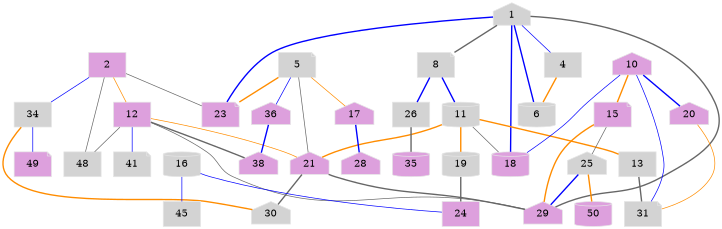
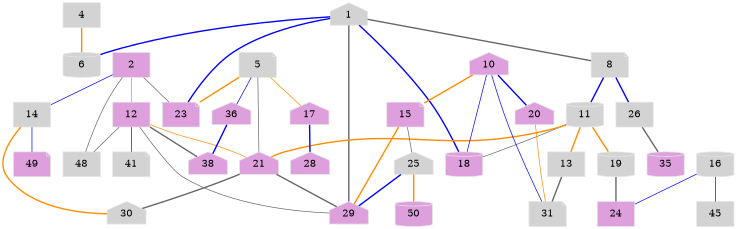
  graph {
    node [color=gray90 fillcolor=lightgrey shape=house style=filled]
    edge [color=blue style=bold weight=1.0]
    4 [shape=box]
    1
    6 [shape=cylinder]
    8 [shape=note]
    18 [fillcolor=plum shape=cylinder]
    23 [fillcolor=plum shape=note]
    29 [fillcolor=plum]
    11 [shape=cylinder]
    26 [shape=box]
    35 [fillcolor=plum shape=cylinder]
    2 [fillcolor=plum shape=box]
    12 [fillcolor=plum shape=box]
-   14 [shape=box label=34]
+   14 [shape=box]
    48 [shape=box]
    21 [fillcolor=plum]
    38 [fillcolor=plum]
    41 [shape=note]
    30
    49 [fillcolor=plum shape=note]
    5 [shape=note]
    17 [fillcolor=plum]
    36 [fillcolor=plum]
    28 [fillcolor=plum]
    13 [shape=box]
    19 [shape=cylinder]
    10 [fillcolor=plum]
    15 [fillcolor=plum shape=note]
    20 [fillcolor=plum]
    31 [shape=note]
    25
    24 [fillcolor=plum shape=box]
    50 [fillcolor=plum shape=cylinder]
    16 [shape=cylinder]
    45 [shape=box]
    4 -- 6 [color=darkorange weight=2.0]
-   1 -- 4 [style=solid]
    1 -- 6
    1 -- 8 [color=gray40]
    1 -- 18
    1 -- 23
    1 -- 29 [color=gray40]
    8 -- 11
    8 -- 26 [weight=2.0]
    11 -- 18 [color=gray40 style=solid]
    11 -- 21 [color=darkorange]
    11 -- 13 [color=darkorange]
    11 -- 19 [color=darkorange]
    26 -- 35 [color=gray40]
    2 -- 23 [color=gray40 style=solid]
    2 -- 12 [color=darkorange style=solid]
    2 -- 14 [style=solid]
    2 -- 48 [color=gray40 style=solid]
    12 -- 29 [color=gray40 style=solid]
    12 -- 48 [color=gray40 style=solid weight=2.0]
    12 -- 21 [color=darkorange style=solid]
    12 -- 38 [color=gray40]
    12 -- 41 [style=solid]
    14 -- 30 [color=darkorange]
    14 -- 49 [style=solid]
    21 -- 29 [color=gray40]
    21 -- 30 [color=gray40]
    5 -- 23 [color=darkorange]
    5 -- 21 [color=gray40 style=solid]
    5 -- 17 [color=darkorange style=solid]
    5 -- 36 [style=solid]
    17 -- 28
    36 -- 38
    13 -- 31 [color=gray40 weight=2.0]
    19 -- 24 [color=gray40 weight=2.0]
    10 -- 18 [style=solid]
    10 -- 15 [color=darkorange]
    10 -- 20
    10 -- 31 [style=solid]
    15 -- 29 [color=darkorange]
    15 -- 25 [color=gray40 style=solid]
    20 -- 31 [color=darkorange style=solid]
    25 -- 29
    25 -- 50 [color=darkorange]
    16 -- 24 [style=solid]
    16 -- 45 [style=solid]
  }
